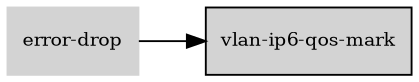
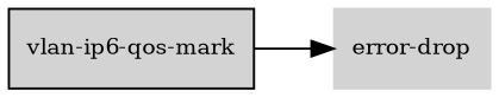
  digraph {
    rankdir=LR
    node [fillcolor=lightgray fontcolor=black fontsize=10 shape=box style=filled]
    "vlan-ip6-qos-mark" [color=black]
    "error-drop" [color=lightgray]
-   "error-drop" -> "vlan-ip6-qos-mark" [fontsize=8]
+   "vlan-ip6-qos-mark" -> "error-drop" [fontsize=8]
  }
